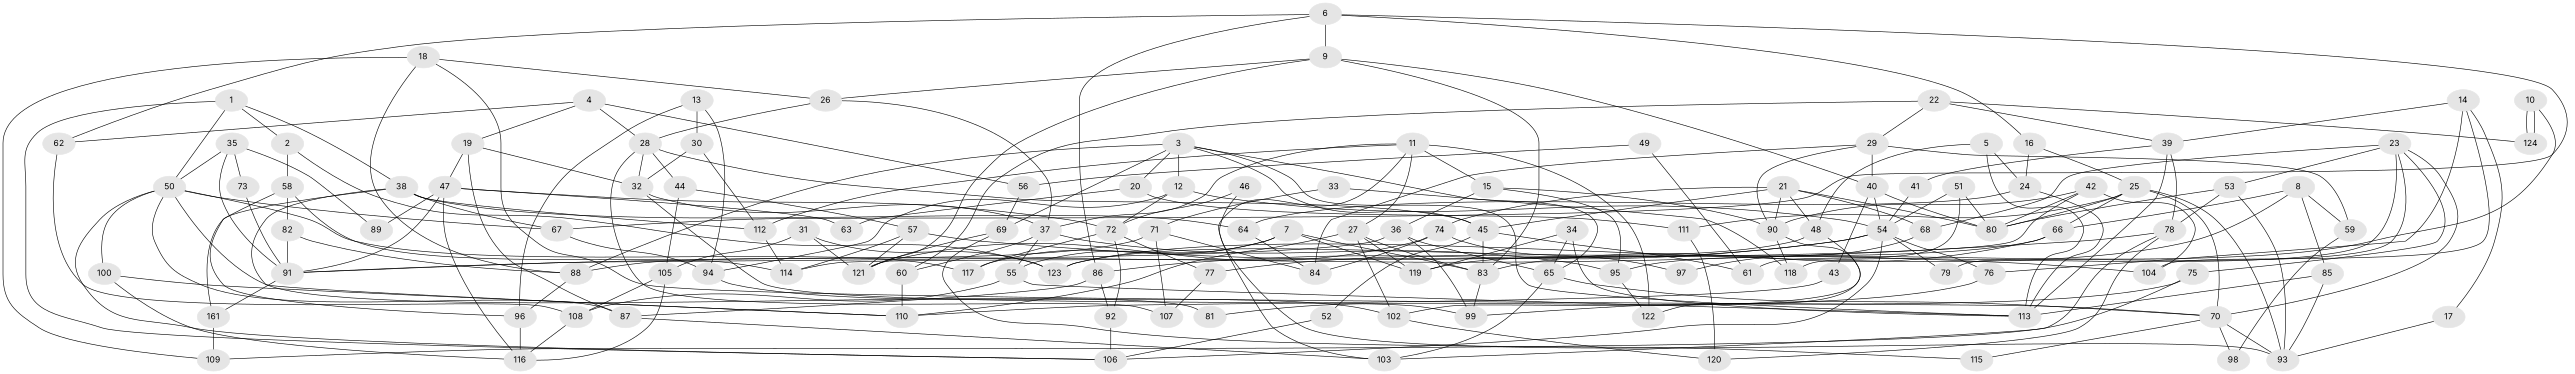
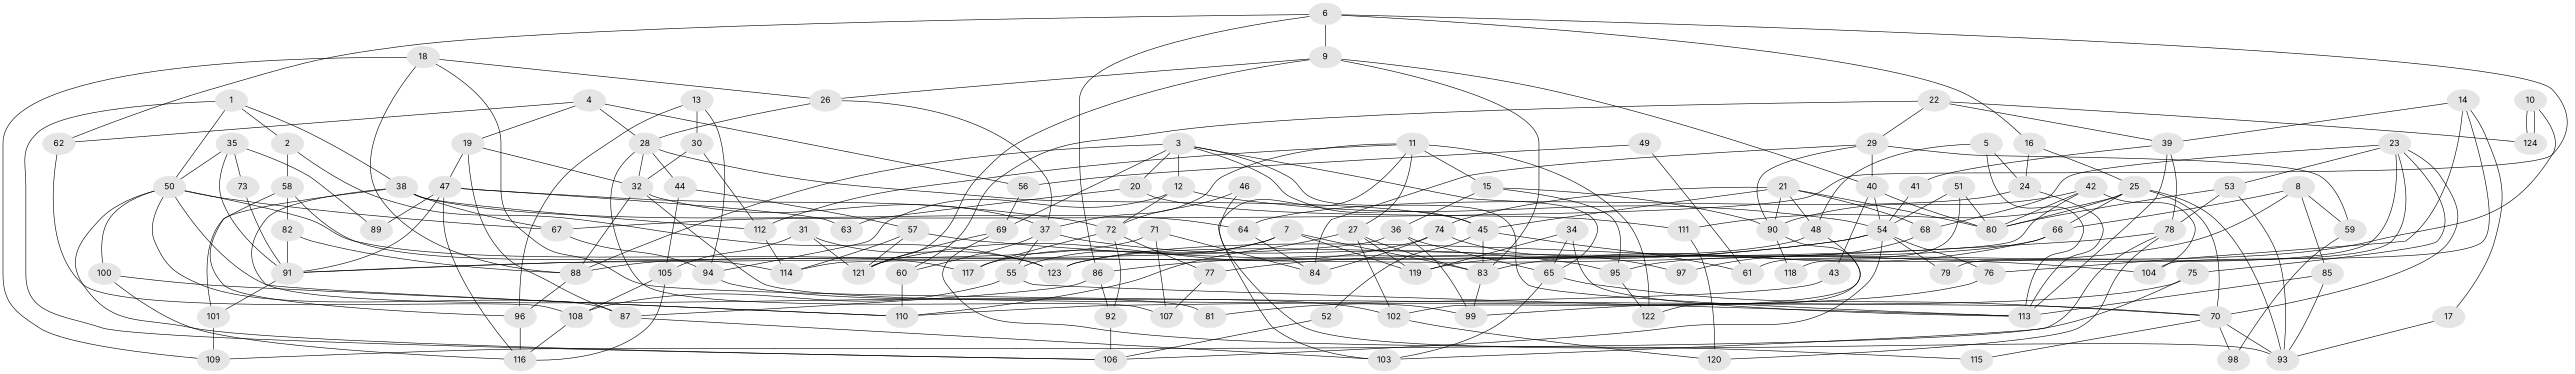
  graph {
    fontname=Inter
    node [color=gray90 fontname=Inter style=filled]
    edge [fontname=Inter]
    1
    2
    38
    50
    106
    58
    123
    67
    112
    64
    110
-   101 [label=161]
+   101
    117
    87
    81
    100
    96
    114
    82
    3
    12
    20
    45
    65
    69
    88
    113
    54
    72
    94
    63
    111
    83
    52
    61
    103
    70
    121
    115
    4
    19
    28
    56
    62
    32
    47
    44
    107
    108
    5
    24
    48
    102
    6
    9
    16
    86
    26
    40
    25
    92
    7
    55
    119
    99
    8
    59
    66
    85
    98
    93
    37
    80
    43
    10
    95
    124
    122
    11
    15
    27
    36
    90
    60
    76
    79
    77
    13
    30
    116
    14
    17
    39
    104
    41
    78
    91
    118
    18
    109
    89
    120
    21
    68
    74
    97
    84
    22
    29
    23
    53
    75
    105
    57
    31
-   33
    71
    34
    35
    73
    42
    46
    49
    51
    1 -- 2
    1 -- 38
    1 -- 50
    1 -- 106
    2 -- 58
    2 -- 123
    38 -- 67
    38 -- 112
    38 -- 64
    38 -- 110
    38 -- 101
    50 -- 106
    50 -- 67
    50 -- 117
    50 -- 87
    50 -- 81
    50 -- 100
    58 -- 96
    58 -- 114
    58 -- 82
    67 -- 94
    112 -- 114
    64 -- 84
    101 -- 109
    87 -- 103
    100 -- 110
    100 -- 116
    96 -- 116
    82 -- 88
    82 -- 91
    3 -- 12
    3 -- 20
    3 -- 45
    3 -- 65
    3 -- 69
    3 -- 88
    3 -- 113
    12 -- 54
    12 -- 72
    12 -- 94
    20 -- 63
    20 -- 111
    45 -- 83
    45 -- 52
    45 -- 61
    65 -- 103
    65 -- 70
    69 -- 121
    69 -- 115
    88 -- 96
    54 -- 106
    54 -- 86
    54 -- 76
    54 -- 79
    54 -- 77
    72 -- 117
    72 -- 92
    72 -- 77
    94 -- 102
    111 -- 120
    83 -- 99
    52 -- 106
    70 -- 115
    70 -- 98
    70 -- 93
    4 -- 19
    4 -- 28
    4 -- 56
    4 -- 62
    19 -- 87
    19 -- 32
    19 -- 47
    28 -- 45
    28 -- 32
    28 -- 44
    28 -- 107
    56 -- 69
    62 -- 108
+   32 -- 88
    32 -- 99
    32 -- 37
    47 -- 72
    47 -- 63
    47 -- 116
    47 -- 91
    47 -- 89
    44 -- 105
    44 -- 57
    108 -- 116
    5 -- 113
    5 -- 24
    5 -- 48
    24 -- 64
    24 -- 113
    48 -- 123
    48 -- 102
    102 -- 120
    6 -- 67
    6 -- 62
    6 -- 9
    6 -- 16
    6 -- 86
    9 -- 83
    9 -- 121
    9 -- 26
    9 -- 40
    16 -- 24
    16 -- 25
    86 -- 87
    86 -- 92
    26 -- 28
    26 -- 37
    40 -- 54
    40 -- 80
    40 -- 43
    25 -- 111
    25 -- 70
    25 -- 66
    25 -- 93
    25 -- 80
    92 -- 106
    7 -- 117
    7 -- 83
    7 -- 55
    7 -- 119
    55 -- 113
    55 -- 108
    8 -- 123
    8 -- 59
    8 -- 66
    8 -- 85
    59 -- 98
    66 -- 83
    66 -- 119
    85 -- 113
    85 -- 93
    37 -- 55
    37 -- 95
    37 -- 60
    43 -- 110
    10 -- 95
    10 -- 124
    10 -- 124
    95 -- 122
    11 -- 112
    11 -- 103
    11 -- 37
    11 -- 122
    11 -- 15
    11 -- 27
    15 -- 95
    15 -- 36
    15 -- 90
    27 -- 110
    27 -- 83
    27 -- 102
    27 -- 119
    36 -- 65
    36 -- 99
    36 -- 91
    90 -- 122
    90 -- 118
    60 -- 110
    76 -- 81
    77 -- 107
    13 -- 96
    13 -- 94
    13 -- 30
    30 -- 112
    30 -- 32
    14 -- 76
    14 -- 17
    14 -- 39
    14 -- 104
    17 -- 93
    39 -- 113
    39 -- 41
    39 -- 78
    41 -- 54
    78 -- 103
    78 -- 91
    78 -- 120
    91 -- 101
    18 -- 88
    18 -- 70
    18 -- 26
    18 -- 109
    21 -- 45
    21 -- 48
    21 -- 80
    21 -- 90
    21 -- 68
    21 -- 74
    68 -- 97
    74 -- 121
    74 -- 97
    74 -- 84
    22 -- 124
    22 -- 60
    22 -- 39
    22 -- 29
    29 -- 40
    29 -- 59
    29 -- 90
    29 -- 84
    23 -- 70
    23 -- 79
    23 -- 118
    23 -- 68
    23 -- 53
    23 -- 75
    53 -- 93
    53 -- 80
    53 -- 78
    75 -- 99
    75 -- 109
    105 -- 108
    105 -- 116
    57 -- 114
    57 -- 121
    57 -- 104
    31 -- 123
    31 -- 121
    31 -- 105
-   33 -- 118
-   33 -- 71
    71 -- 88
    71 -- 107
    71 -- 84
    34 -- 65
    34 -- 113
    34 -- 119
    35 -- 50
    35 -- 91
    35 -- 89
    35 -- 73
    73 -- 91
    42 -- 114
    42 -- 80
    42 -- 90
    42 -- 104
    46 -- 72
    46 -- 93
    49 -- 61
    49 -- 56
    51 -- 54
    51 -- 61
    51 -- 80
  }
